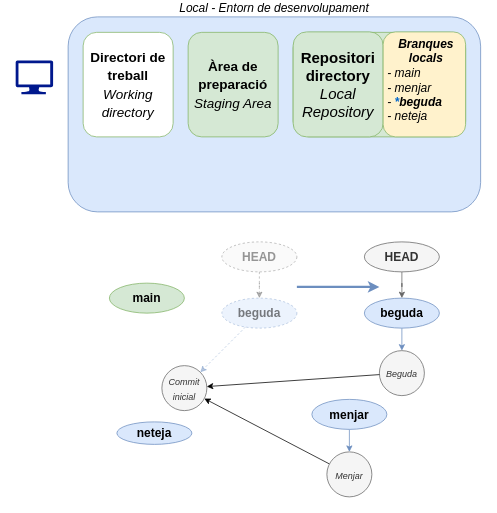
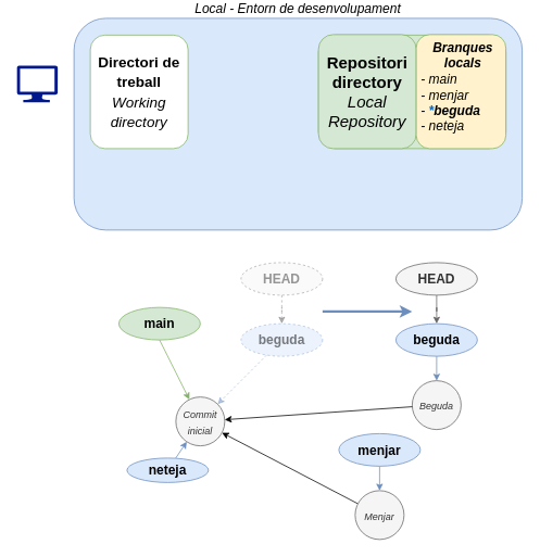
  <mxCell id="0" />
  <mxCell id="1" parent="0" />
+ <mxCell id="2" style="rounded=0;orthogonalLoop=1;jettySize=auto;html=1;exitX=0.5;exitY=1;exitDx=0;exitDy=0;fillColor=#d5e8d4;strokeColor=#82b366;" parent="1" source="3" target="6" edge="1"><mxGeometry relative="1" as="geometry"><mxPoint x="251.667" y="475" as="targetPoint" /></mxGeometry></mxCell>
  <mxCell id="3" value="main" style="ellipse;whiteSpace=wrap;html=1;fillColor=#d5e8d4;strokeColor=#82b366;fontSize=16;fontStyle=1" parent="1" vertex="1"><mxGeometry x="145" y="375" width="100" height="40" as="geometry" /></mxCell>
  <mxCell id="4" value="neteja" style="ellipse;whiteSpace=wrap;html=1;fillColor=#dae8fc;strokeColor=#6c8ebf;fontSize=16;fontStyle=1" parent="1" vertex="1"><mxGeometry x="155" y="560" width="100" height="30" as="geometry" /></mxCell>
+ <mxCell id="5" style="rounded=0;orthogonalLoop=1;jettySize=auto;html=1;fillColor=#dae8fc;strokeColor=#6c8ebf;" parent="1" source="4" target="6" edge="1"><mxGeometry relative="1" as="geometry"><mxPoint x="215" y="567" as="sourcePoint" /><mxPoint x="292.5" y="515" as="targetPoint" /></mxGeometry></mxCell>
  <mxCell id="6" value="&lt;i style=&quot;font-size: 16px;&quot;&gt;&lt;font style=&quot;font-size: 12px;&quot;&gt;Commit inicial&lt;/font&gt;&lt;/i&gt;" style="ellipse;whiteSpace=wrap;html=1;fillColor=#f5f5f5;fontColor=#333333;strokeColor=#666666;" parent="1" vertex="1"><mxGeometry x="215" y="485" width="60" height="60" as="geometry" /></mxCell>
  <mxCell id="7" value="&lt;i&gt;Local - Entorn de desenvolupament&lt;/i&gt;" style="rounded=1;whiteSpace=wrap;html=1;verticalAlign=bottom;labelPosition=center;verticalLabelPosition=top;align=center;textDirection=ltr;labelBackgroundColor=none;spacingTop=0;spacing=2;fontSize=16;fillColor=#dae8fc;strokeColor=#6c8ebf;" parent="1" vertex="1"><mxGeometry x="90" y="20" width="550" height="260" as="geometry" /></mxCell>
  <mxCell id="8" value="" style="sketch=0;aspect=fixed;pointerEvents=1;shadow=0;dashed=0;html=1;strokeColor=none;labelPosition=center;verticalLabelPosition=bottom;verticalAlign=top;align=center;fillColor=#00188D;shape=mxgraph.azure.computer" parent="1" vertex="1"><mxGeometry x="20" y="78.13" width="50" height="45" as="geometry" /></mxCell>
  <mxCell id="9" value="" style="rounded=1;whiteSpace=wrap;html=1;fontSize=20;fillColor=#d5e8d4;strokeColor=#82b366;" parent="1" vertex="1"><mxGeometry x="390" y="40.63" width="230" height="139.37" as="geometry" /></mxCell>
  <mxCell id="10" value="&lt;b&gt;Repositori directory&lt;/b&gt;&lt;i&gt;&lt;br&gt;Local Repository&lt;/i&gt;" style="rounded=1;whiteSpace=wrap;html=1;fontSize=20;fillColor=#d5e8d4;strokeColor=#82b366;" parent="1" vertex="1"><mxGeometry x="390" y="40" width="120" height="140" as="geometry" /></mxCell>
- <mxCell id="11" value="&lt;b style=&quot;border-color: var(--border-color); font-size: 18px;&quot;&gt;Àrea de preparació&lt;/b&gt;&lt;br style=&quot;border-color: var(--border-color); font-size: 18px;&quot;&gt;&lt;i style=&quot;border-color: var(--border-color); font-size: 18px;&quot;&gt;Staging Area&lt;/i&gt;" style="rounded=1;whiteSpace=wrap;html=1;fontSize=20;fillColor=#d5e8d4;strokeColor=#82b366;" parent="1" vertex="1"><mxGeometry x="250" y="40.63" width="120" height="139.37" as="geometry" /></mxCell>
  <mxCell id="12" value="&lt;b style=&quot;border-color: var(--border-color); font-size: 18px;&quot;&gt;Directori de treball&lt;/b&gt;&lt;br style=&quot;border-color: var(--border-color); font-size: 18px;&quot;&gt;&lt;i style=&quot;border-color: var(--border-color); font-size: 18px;&quot;&gt;Working directory&lt;/i&gt;" style="rounded=1;whiteSpace=wrap;html=1;fontSize=20;fillColor=#ffffff;strokeColor=#82b366;" parent="1" vertex="1"><mxGeometry x="110" y="40.63" width="120" height="139.37" as="geometry" /></mxCell>
  <mxCell id="13" value="" style="shape=image;imageAspect=0;aspect=fixed;verticalLabelPosition=bottom;verticalAlign=top;image=https://cdn0.iconfinder.com/data/icons/folder-line/512/folder_tree-512.png;" parent="1" vertex="1"><mxGeometry x="135" y="190" width="70" height="70" as="geometry" /></mxCell>
  <mxCell id="14" value="" style="shape=image;imageAspect=0;aspect=fixed;verticalLabelPosition=bottom;verticalAlign=top;image=https://cdn.icon-icons.com/icons2/2718/PNG/512/git_branch_icon_174485.png;" parent="1" vertex="1"><mxGeometry x="469.5" y="190" width="71" height="71" as="geometry" /></mxCell>
  <mxCell id="15" value="&lt;i style=&quot;&quot;&gt;&lt;b style=&quot;font-size: 16px;&quot;&gt;Branques locals&lt;/b&gt;&lt;br style=&quot;font-size: 16px;&quot;&gt;&lt;div style=&quot;text-align: left;&quot;&gt;&lt;span style=&quot;background-color: initial;&quot;&gt;- main&lt;/span&gt;&lt;br&gt;&lt;/div&gt;&lt;div style=&quot;text-align: left;&quot;&gt;&lt;span style=&quot;background-color: initial;&quot;&gt;- menjar&lt;/span&gt;&lt;/div&gt;&lt;div style=&quot;text-align: left;&quot;&gt;&lt;span style=&quot;background-color: initial;&quot;&gt;-&amp;nbsp;&lt;/span&gt;&lt;b style=&quot;background-color: initial;&quot;&gt;&lt;font color=&quot;#0066cc&quot;&gt;*&lt;/font&gt;&lt;/b&gt;&lt;span style=&quot;background-color: initial;&quot;&gt;&lt;b&gt;beguda&lt;/b&gt;&lt;/span&gt;&lt;/div&gt;&lt;div style=&quot;text-align: left;&quot;&gt;&lt;span style=&quot;background-color: initial;&quot;&gt;- neteja&lt;/span&gt;&lt;/div&gt;&lt;/i&gt;" style="rounded=1;whiteSpace=wrap;html=1;fontSize=16;fillColor=#fff2cc;strokeColor=#82b366;verticalAlign=top;spacingLeft=5;" parent="1" vertex="1"><mxGeometry x="510" y="40" width="110" height="140" as="geometry" /></mxCell>
  <mxCell id="16" style="rounded=0;orthogonalLoop=1;jettySize=auto;html=1;" parent="1" source="17" target="6" edge="1"><mxGeometry relative="1" as="geometry" /></mxCell>
  <mxCell id="17" value="&lt;i style=&quot;font-size: 16px;&quot;&gt;&lt;font style=&quot;font-size: 12px;&quot;&gt;Menjar&lt;/font&gt;&lt;/i&gt;" style="ellipse;whiteSpace=wrap;html=1;fillColor=#f5f5f5;fontColor=#333333;strokeColor=#666666;" parent="1" vertex="1"><mxGeometry x="435" y="600" width="60" height="60" as="geometry" /></mxCell>
  <mxCell id="18" style="rounded=0;orthogonalLoop=1;jettySize=auto;html=1;exitX=0.5;exitY=1;exitDx=0;exitDy=0;fillColor=#dae8fc;strokeColor=#6c8ebf;" parent="1" source="19" target="17" edge="1"><mxGeometry relative="1" as="geometry"><mxPoint x="418" y="610" as="targetPoint" /></mxGeometry></mxCell>
  <mxCell id="19" value="menjar" style="ellipse;whiteSpace=wrap;html=1;fillColor=#dae8fc;strokeColor=#6c8ebf;fontSize=16;fontStyle=1" parent="1" vertex="1"><mxGeometry x="415" y="530" width="100" height="40" as="geometry" /></mxCell>
  <mxCell id="20" style="edgeStyle=orthogonalEdgeStyle;rounded=0;orthogonalLoop=1;jettySize=auto;html=1;fillColor=#f5f5f5;strokeColor=#666666;opacity=50;dashed=1;" parent="1" source="21" target="23" edge="1"><mxGeometry relative="1" as="geometry" /></mxCell>
  <mxCell id="21" value="HEAD" style="ellipse;whiteSpace=wrap;html=1;fillColor=#f5f5f5;strokeColor=#666666;fontSize=16;fontStyle=1;fontColor=#333333;opacity=50;dashed=1;textOpacity=50;" parent="1" vertex="1"><mxGeometry x="295" y="320" width="100" height="40" as="geometry" /></mxCell>
  <mxCell id="22" style="rounded=0;orthogonalLoop=1;jettySize=auto;html=1;fillColor=#dae8fc;strokeColor=#6c8ebf;opacity=50;dashed=1;" parent="1" source="23" target="6" edge="1"><mxGeometry relative="1" as="geometry"><mxPoint x="395" y="425" as="targetPoint" /></mxGeometry></mxCell>
  <mxCell id="23" value="beguda" style="ellipse;whiteSpace=wrap;html=1;fillColor=#dae8fc;strokeColor=#6c8ebf;fontSize=16;fontStyle=1;opacity=50;dashed=1;textOpacity=50;" parent="1" vertex="1"><mxGeometry x="295" y="395" width="100" height="40" as="geometry" /></mxCell>
  <mxCell id="24" value="" style="endArrow=classic;html=1;rounded=0;strokeWidth=3;fillColor=#dae8fc;strokeColor=#6c8ebf;" parent="1" edge="1"><mxGeometry width="50" height="50" relative="1" as="geometry"><mxPoint x="395" y="380" as="sourcePoint" /><mxPoint x="505" y="380" as="targetPoint" /><Array as="points"><mxPoint x="445" y="380" /></Array></mxGeometry></mxCell>
  <mxCell id="25" style="edgeStyle=orthogonalEdgeStyle;rounded=0;orthogonalLoop=1;jettySize=auto;html=1;exitX=0.5;exitY=1;exitDx=0;exitDy=0;fillColor=#f5f5f5;strokeColor=#666666;" parent="1" source="26" target="29" edge="1"><mxGeometry relative="1" as="geometry"><mxPoint x="-141.5" y="202.5" as="targetPoint" /></mxGeometry></mxCell>
  <mxCell id="26" value="HEAD" style="ellipse;whiteSpace=wrap;html=1;fillColor=#f5f5f5;strokeColor=#666666;fontSize=16;fontStyle=1;fontColor=#333333;" parent="1" vertex="1"><mxGeometry x="485" y="320" width="100" height="40" as="geometry" /></mxCell>
  <mxCell id="27" value="&lt;i style=&quot;font-size: 16px;&quot;&gt;&lt;font style=&quot;font-size: 12px;&quot;&gt;Beguda&lt;/font&gt;&lt;/i&gt;" style="ellipse;whiteSpace=wrap;html=1;fillColor=#f5f5f5;fontColor=#333333;strokeColor=#666666;" parent="1" vertex="1"><mxGeometry x="505" y="465" width="60" height="60" as="geometry" /></mxCell>
  <mxCell id="28" style="rounded=0;orthogonalLoop=1;jettySize=auto;html=1;exitX=0.5;exitY=1;exitDx=0;exitDy=0;fillColor=#dae8fc;strokeColor=#6c8ebf;" parent="1" source="29" target="27" edge="1"><mxGeometry relative="1" as="geometry"><mxPoint x="488" y="475" as="targetPoint" /></mxGeometry></mxCell>
  <mxCell id="29" value="beguda" style="ellipse;whiteSpace=wrap;html=1;fillColor=#dae8fc;strokeColor=#6c8ebf;fontSize=16;fontStyle=1" parent="1" vertex="1"><mxGeometry x="485" y="395" width="100" height="40" as="geometry" /></mxCell>
  <mxCell id="30" style="rounded=0;orthogonalLoop=1;jettySize=auto;html=1;" parent="1" source="27" target="6" edge="1"><mxGeometry relative="1" as="geometry"><mxPoint x="454" y="341" as="sourcePoint" /><mxPoint x="306" y="484" as="targetPoint" /></mxGeometry></mxCell>
